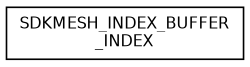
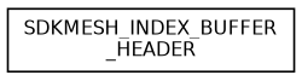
  digraph {
    rankdir=TB
-   n1 [color=black fillcolor=white fontname=Helvetica fontsize=10 height=0.2 label="SDKMESH_INDEX_BUFFER\l_INDEX" shape=record style=filled width=0.4]
+   n1 [color=black fillcolor=white fontname=Helvetica fontsize=10 height=0.2 label="SDKMESH_INDEX_BUFFER\l_HEADER" shape=record style=filled width=0.4]
  }
